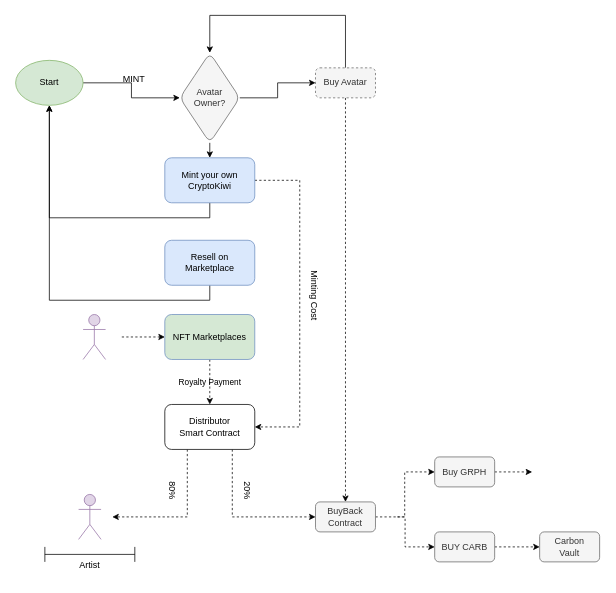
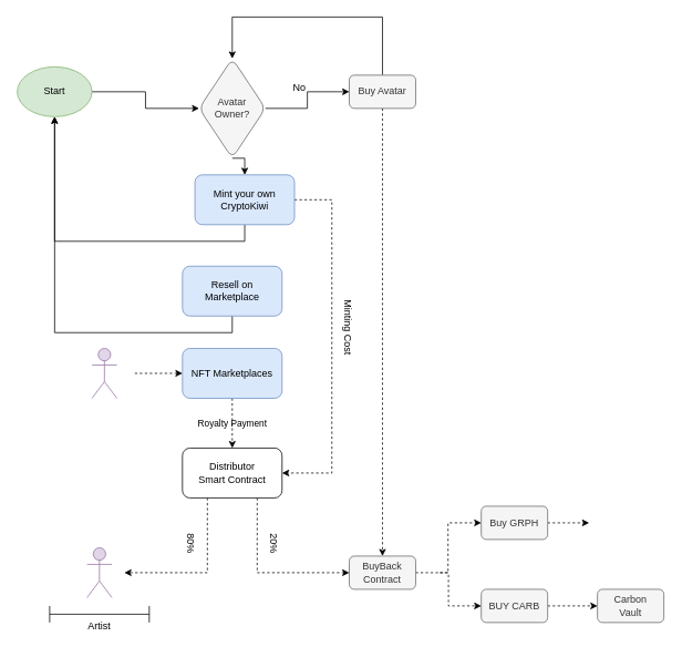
  <mxCell id="0" />
  <mxCell id="1" parent="0" />
  <mxCell id="2" style="edgeStyle=orthogonalEdgeStyle;rounded=0;orthogonalLoop=1;jettySize=auto;html=1;exitX=1;exitY=0.5;exitDx=0;exitDy=0;entryX=0;entryY=0.5;entryDx=0;entryDy=0;" parent="1" source="4" target="7" edge="1"><mxGeometry relative="1" as="geometry" /></mxCell>
  <mxCell id="3" style="edgeStyle=orthogonalEdgeStyle;rounded=0;orthogonalLoop=1;jettySize=auto;html=1;exitX=0.5;exitY=1;exitDx=0;exitDy=0;entryX=0.5;entryY=0;entryDx=0;entryDy=0;" parent="1" source="4" target="13" edge="1"><mxGeometry relative="1" as="geometry" /></mxCell>
  <mxCell id="4" value="Avatar Owner?" style="rhombus;whiteSpace=wrap;html=1;rounded=1;fillColor=#f5f5f5;fontColor=#333333;strokeColor=#666666;" parent="1" vertex="1"><mxGeometry x="239" y="70" width="80" height="120" as="geometry" /></mxCell>
  <mxCell id="5" style="edgeStyle=orthogonalEdgeStyle;rounded=0;orthogonalLoop=1;jettySize=auto;html=1;exitX=0.5;exitY=0;exitDx=0;exitDy=0;entryX=0.5;entryY=0;entryDx=0;entryDy=0;" parent="1" source="7" target="4" edge="1"><mxGeometry relative="1" as="geometry"><Array as="points"><mxPoint x="460" y="20" /><mxPoint x="279" y="20" /></Array></mxGeometry></mxCell>
  <mxCell id="6" style="edgeStyle=orthogonalEdgeStyle;rounded=0;orthogonalLoop=1;jettySize=auto;html=1;exitX=0.5;exitY=1;exitDx=0;exitDy=0;entryX=0.5;entryY=0;entryDx=0;entryDy=0;dashed=1;" parent="1" source="7" target="28" edge="1"><mxGeometry relative="1" as="geometry" /></mxCell>
- <mxCell id="7" value="Buy Avatar" style="rounded=1;whiteSpace=wrap;html=1;glass=0;fillColor=#f5f5f5;fontColor=#333333;strokeColor=#666666;dashed=1;" parent="1" vertex="1"><mxGeometry x="420" y="90" width="80" height="40" as="geometry" /></mxCell>
+ <mxCell id="7" value="Buy Avatar" style="rounded=1;whiteSpace=wrap;html=1;glass=0;fillColor=#f5f5f5;fontColor=#333333;strokeColor=#666666;" parent="1" vertex="1"><mxGeometry x="420" y="90" width="80" height="40" as="geometry" /></mxCell>
  <mxCell id="8" style="edgeStyle=orthogonalEdgeStyle;rounded=0;orthogonalLoop=1;jettySize=auto;html=1;exitX=1;exitY=0.5;exitDx=0;exitDy=0;entryX=0;entryY=0.5;entryDx=0;entryDy=0;" parent="1" source="9" target="4" edge="1"><mxGeometry relative="1" as="geometry" /></mxCell>
  <mxCell id="9" value="Start" style="ellipse;whiteSpace=wrap;html=1;fillColor=#d5e8d4;strokeColor=#82b366;" parent="1" vertex="1"><mxGeometry x="20" y="80" width="90" height="60" as="geometry" /></mxCell>
+ <mxCell id="10" value="No" style="text;html=1;strokeColor=none;fillColor=none;align=center;verticalAlign=middle;whiteSpace=wrap;rounded=0;labelBackgroundColor=none;" parent="1" vertex="1"><mxGeometry x="330" y="90" width="60" height="30" as="geometry" /></mxCell>
  <mxCell id="11" style="edgeStyle=orthogonalEdgeStyle;rounded=0;orthogonalLoop=1;jettySize=auto;html=1;exitX=0.5;exitY=1;exitDx=0;exitDy=0;" parent="1" source="13" target="9" edge="1"><mxGeometry relative="1" as="geometry" /></mxCell>
  <mxCell id="12" style="edgeStyle=orthogonalEdgeStyle;rounded=0;orthogonalLoop=1;jettySize=auto;html=1;exitX=1;exitY=0.5;exitDx=0;exitDy=0;entryX=1;entryY=0.5;entryDx=0;entryDy=0;dashed=1;" parent="1" source="13" target="22" edge="1"><mxGeometry relative="1" as="geometry"><Array as="points"><mxPoint x="399" y="240" /><mxPoint x="399" y="569" /></Array></mxGeometry></mxCell>
- <mxCell id="13" value="Mint your own CryptoKiwi" style="rounded=1;whiteSpace=wrap;html=1;verticalAlign=middle;fillColor=#dae8fc;strokeColor=#6c8ebf;" parent="1" vertex="1"><mxGeometry x="219" y="210" width="120" height="60" as="geometry" /></mxCell>
+ <mxCell id="13" value="Mint your own CryptoKiwi" style="rounded=1;whiteSpace=wrap;html=1;verticalAlign=middle;fillColor=#dae8fc;strokeColor=#6c8ebf;" parent="1" vertex="1"><mxGeometry x="234" y="210" width="120" height="60" as="geometry" /></mxCell>
  <mxCell id="14" style="edgeStyle=orthogonalEdgeStyle;rounded=0;orthogonalLoop=1;jettySize=auto;html=1;exitX=0.5;exitY=1;exitDx=0;exitDy=0;" parent="1" source="15" target="9" edge="1"><mxGeometry relative="1" as="geometry" /></mxCell>
  <mxCell id="15" value="Resell on Marketplace" style="rounded=1;whiteSpace=wrap;html=1;verticalAlign=middle;fillColor=#dae8fc;strokeColor=#6c8ebf;" parent="1" vertex="1"><mxGeometry x="219" y="320" width="120" height="60" as="geometry" /></mxCell>
  <mxCell id="16" value="Royalty Payment" style="edgeStyle=orthogonalEdgeStyle;rounded=0;orthogonalLoop=1;jettySize=auto;html=1;exitX=0.5;exitY=1;exitDx=0;exitDy=0;entryX=0.5;entryY=0;entryDx=0;entryDy=0;dashed=1;labelBackgroundColor=none;" parent="1" source="18" target="22" edge="1"><mxGeometry relative="1" as="geometry" /></mxCell>
  <mxCell id="17" style="edgeStyle=orthogonalEdgeStyle;rounded=0;orthogonalLoop=1;jettySize=auto;html=1;exitX=0;exitY=0.5;exitDx=0;exitDy=0;labelBackgroundColor=none;dashed=1;startArrow=classic;startFill=1;endArrow=none;endFill=0;" parent="1" source="18" edge="1"><mxGeometry relative="1" as="geometry"><mxPoint x="159" y="449" as="targetPoint" /></mxGeometry></mxCell>
- <mxCell id="18" value="NFT Marketplaces" style="rounded=1;whiteSpace=wrap;html=1;verticalAlign=middle;fillColor=#d5e8d4;strokeColor=#6c8ebf;" parent="1" vertex="1"><mxGeometry x="219" y="419" width="120" height="60" as="geometry" /></mxCell>
- <mxCell id="19" value="MINT" style="text;html=1;strokeColor=none;fillColor=none;align=center;verticalAlign=middle;whiteSpace=wrap;rounded=0;labelBackgroundColor=none;" parent="1" vertex="1"><mxGeometry x="148" y="90" width="60" height="30" as="geometry" /></mxCell>
+ <mxCell id="18" value="NFT Marketplaces" style="rounded=1;whiteSpace=wrap;html=1;verticalAlign=middle;fillColor=#dae8fc;strokeColor=#6c8ebf;" parent="1" vertex="1"><mxGeometry x="219" y="419" width="120" height="60" as="geometry" /></mxCell>
  <mxCell id="20" style="edgeStyle=orthogonalEdgeStyle;rounded=0;orthogonalLoop=1;jettySize=auto;html=1;exitX=0.25;exitY=1;exitDx=0;exitDy=0;dashed=1;" parent="1" source="22" edge="1"><mxGeometry relative="1" as="geometry"><mxPoint x="149" y="689" as="targetPoint" /><Array as="points"><mxPoint x="249" y="689" /><mxPoint x="179" y="689" /></Array></mxGeometry></mxCell>
  <mxCell id="21" style="edgeStyle=orthogonalEdgeStyle;rounded=0;orthogonalLoop=1;jettySize=auto;html=1;exitX=0.75;exitY=1;exitDx=0;exitDy=0;entryX=0;entryY=0.5;entryDx=0;entryDy=0;dashed=1;" parent="1" source="22" target="28" edge="1"><mxGeometry relative="1" as="geometry"><mxPoint x="409" y="689" as="targetPoint" /></mxGeometry></mxCell>
  <mxCell id="22" value="Distributor&lt;br&gt;Smart Contract" style="rounded=1;whiteSpace=wrap;html=1;" parent="1" vertex="1"><mxGeometry x="219" y="539" width="120" height="60" as="geometry" /></mxCell>
  <mxCell id="23" style="edgeStyle=orthogonalEdgeStyle;rounded=0;orthogonalLoop=1;jettySize=auto;html=1;exitX=1;exitY=0.5;exitDx=0;exitDy=0;entryX=0;entryY=0.5;entryDx=0;entryDy=0;dashed=1;" parent="1" edge="1"><mxGeometry relative="1" as="geometry"><mxPoint x="529" y="689" as="sourcePoint" /><mxPoint x="579" y="629" as="targetPoint" /><Array as="points"><mxPoint x="539" y="689" /><mxPoint x="539" y="629" /></Array></mxGeometry></mxCell>
  <mxCell id="24" style="edgeStyle=orthogonalEdgeStyle;rounded=0;orthogonalLoop=1;jettySize=auto;html=1;exitX=1;exitY=0.5;exitDx=0;exitDy=0;entryX=0;entryY=0.5;entryDx=0;entryDy=0;dashed=1;" parent="1" source="28" target="30" edge="1"><mxGeometry relative="1" as="geometry"><mxPoint x="529" y="689" as="sourcePoint" /><mxPoint x="579" y="749" as="targetPoint" /></mxGeometry></mxCell>
  <mxCell id="25" style="edgeStyle=orthogonalEdgeStyle;rounded=0;orthogonalLoop=1;jettySize=auto;html=1;exitX=1;exitY=0.5;exitDx=0;exitDy=0;dashed=1;entryX=0;entryY=0.5;entryDx=0;entryDy=0;" parent="1" source="30" target="31" edge="1"><mxGeometry relative="1" as="geometry"><mxPoint x="699" y="749" as="sourcePoint" /><mxPoint x="689" y="729" as="targetPoint" /></mxGeometry></mxCell>
  <mxCell id="26" style="edgeStyle=orthogonalEdgeStyle;rounded=0;orthogonalLoop=1;jettySize=auto;html=1;exitX=1;exitY=0.5;exitDx=0;exitDy=0;dashed=1;" parent="1" source="29" edge="1"><mxGeometry relative="1" as="geometry"><mxPoint x="699" y="629" as="sourcePoint" /><mxPoint x="709" y="629" as="targetPoint" /></mxGeometry></mxCell>
  <mxCell id="27" value="" style="shape=image;html=1;verticalAlign=top;verticalLabelPosition=bottom;labelBackgroundColor=#ffffff;imageAspect=0;aspect=fixed;image=https://cdn4.iconfinder.com/data/icons/christmas-2434/128/Artboard_42-128.png" parent="1" vertex="1"><mxGeometry x="709" y="579" width="80" height="80" as="geometry" /></mxCell>
  <mxCell id="28" value="BuyBack&lt;br&gt;Contract" style="rounded=1;whiteSpace=wrap;html=1;glass=0;fillColor=#f5f5f5;fontColor=#333333;strokeColor=#666666;" parent="1" vertex="1"><mxGeometry x="420" y="669" width="80" height="40" as="geometry" /></mxCell>
  <mxCell id="29" value="Buy GRPH" style="rounded=1;whiteSpace=wrap;html=1;glass=0;fillColor=#f5f5f5;fontColor=#333333;strokeColor=#666666;" parent="1" vertex="1"><mxGeometry x="579" y="609" width="80" height="40" as="geometry" /></mxCell>
  <mxCell id="30" value="BUY CARB" style="rounded=1;whiteSpace=wrap;html=1;glass=0;fillColor=#f5f5f5;fontColor=#333333;strokeColor=#666666;" parent="1" vertex="1"><mxGeometry x="579" y="709" width="80" height="40" as="geometry" /></mxCell>
  <mxCell id="31" value="Carbon&lt;br&gt;Vault" style="rounded=1;whiteSpace=wrap;html=1;glass=0;fillColor=#f5f5f5;fontColor=#333333;strokeColor=#666666;" parent="1" vertex="1"><mxGeometry x="719" y="709" width="80" height="40" as="geometry" /></mxCell>
  <mxCell id="32" value="" style="shape=umlActor;verticalLabelPosition=bottom;verticalAlign=top;html=1;outlineConnect=0;fillColor=#e1d5e7;strokeColor=#9673a6;" parent="1" vertex="1"><mxGeometry x="104" y="659" width="30" height="60" as="geometry" /></mxCell>
  <mxCell id="33" value="" style="shape=crossbar;whiteSpace=wrap;html=1;rounded=1;" parent="1" vertex="1"><mxGeometry x="59" y="729" width="120" height="20" as="geometry" /></mxCell>
  <mxCell id="34" value="Artist" style="text;html=1;strokeColor=none;fillColor=none;align=center;verticalAlign=middle;whiteSpace=wrap;rounded=0;" parent="1" vertex="1"><mxGeometry x="59" y="739" width="120" height="30" as="geometry" /></mxCell>
  <mxCell id="35" value="80%" style="text;html=1;strokeColor=none;fillColor=none;align=center;verticalAlign=middle;whiteSpace=wrap;rounded=0;labelBackgroundColor=none;rotation=90;" parent="1" vertex="1"><mxGeometry x="199" y="639" width="60" height="30" as="geometry" /></mxCell>
  <mxCell id="36" value="20%" style="text;html=1;strokeColor=none;fillColor=none;align=center;verticalAlign=middle;whiteSpace=wrap;rounded=0;labelBackgroundColor=none;rotation=90;" parent="1" vertex="1"><mxGeometry x="299" y="639" width="60" height="30" as="geometry" /></mxCell>
  <mxCell id="37" value="" style="shape=umlActor;verticalLabelPosition=bottom;verticalAlign=top;html=1;outlineConnect=0;fillColor=#e1d5e7;strokeColor=#9673a6;" parent="1" vertex="1"><mxGeometry x="110" y="419" width="30" height="60" as="geometry" /></mxCell>
  <mxCell id="38" value="Minting Cost" style="text;html=1;strokeColor=none;fillColor=none;align=center;verticalAlign=middle;whiteSpace=wrap;rounded=0;labelBackgroundColor=none;rotation=90;" parent="1" vertex="1"><mxGeometry x="374" y="379" width="90" height="30" as="geometry" /></mxCell>
